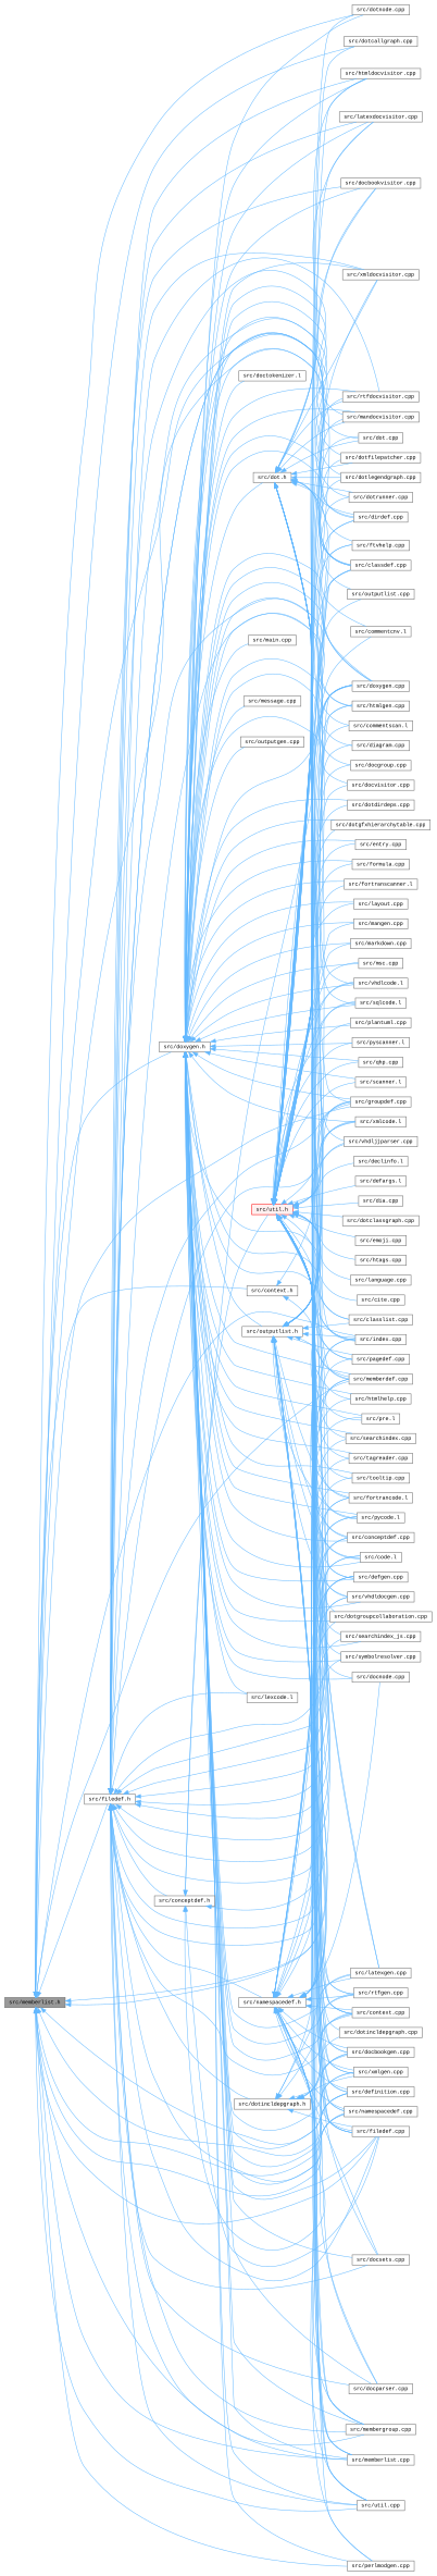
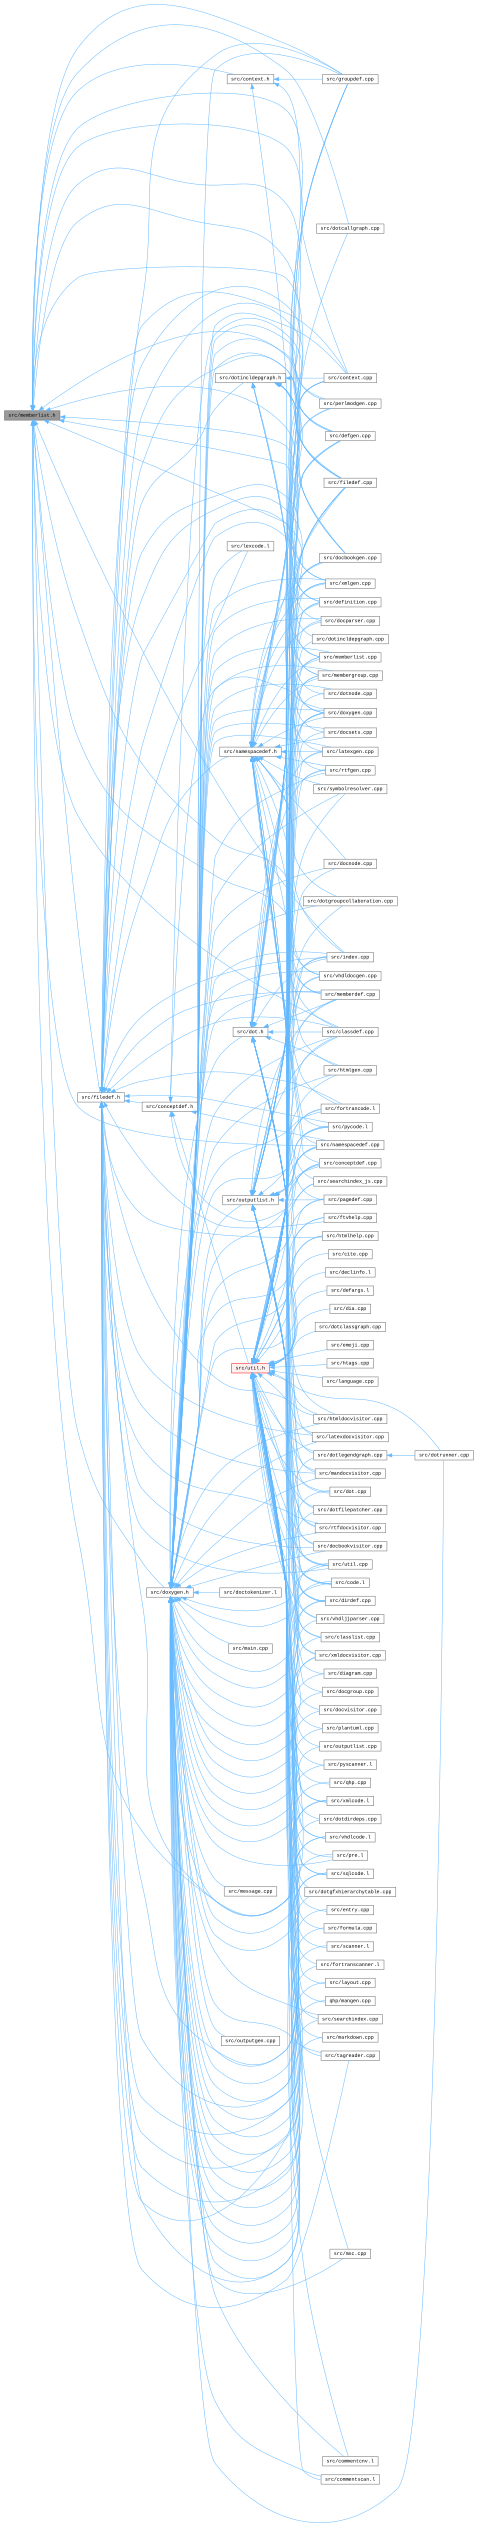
  digraph {
    fontname="Liberation Mono"
    rankdir=LR
    node [color=grey40 fillcolor=white fontname="Liberation Mono" fontsize=10 shape=box style=filled]
    edge [color=steelblue1 dir=back fontname="Liberation Mono" fontsize=10 labelfontname=Helvetica labelfontsize=10 style=solid]
    n1 [color=gray40 fillcolor=grey60 fontcolor=black height=0.2 label="src/memberlist.h" width=0.4]
    n2 [height=0.2 label="src/classdef.cpp" width=0.4]
    n3 [height=0.2 label="src/context.h" width=0.4]
    n4 [height=0.2 label="src/doxygen.cpp" width=0.4]
    n5 [height=0.2 label="src/defgen.cpp" width=0.4]
    n6 [height=0.2 label="src/definition.cpp" width=0.4]
    n7 [height=0.2 label="src/docbookgen.cpp" width=0.4]
    n8 [height=0.2 label="src/dotcallgraph.cpp" width=0.4]
    n9 [height=0.2 label="src/dotnode.cpp" width=0.4]
    n10 [height=0.2 label="src/doxygen.h" width=0.4]
    n11 [height=0.2 label="src/filedef.cpp" width=0.4]
    n12 [height=0.2 label="src/groupdef.cpp" width=0.4]
    n13 [height=0.2 label="src/index.cpp" width=0.4]
    n14 [height=0.2 label="src/memberdef.cpp" width=0.4]
    n15 [height=0.2 label="src/xmlgen.cpp" width=0.4]
    n16 [height=0.2 label="src/membergroup.cpp" width=0.4]
    n17 [height=0.2 label="src/memberlist.cpp" width=0.4]
    n18 [height=0.2 label="src/namespacedef.cpp" width=0.4]
    n19 [height=0.2 label="src/util.cpp" width=0.4]
    n20 [height=0.2 label="src/vhdldocgen.cpp" width=0.4]
    n21 [height=0.2 label="src/perlmodgen.cpp" width=0.4]
    n22 [height=0.2 label="src/filedef.h" width=0.4]
    n23 [height=0.2 label="src/context.cpp" width=0.4]
    n24 [height=0.2 label="src/classlist.cpp" width=0.4]
    n25 [height=0.2 label="src/code.l" width=0.4]
    n26 [height=0.2 label="src/commentcnv.l" width=0.4]
    n27 [height=0.2 label="src/commentscan.l" width=0.4]
    n28 [height=0.2 label="src/conceptdef.cpp" width=0.4]
    n29 [height=0.2 label="src/diagram.cpp" width=0.4]
    n30 [height=0.2 label="src/dirdef.cpp" width=0.4]
    n31 [height=0.2 label="src/docbookvisitor.cpp" width=0.4]
    n32 [height=0.2 label="src/docgroup.cpp" width=0.4]
    n33 [height=0.2 label="src/docnode.cpp" width=0.4]
    n34 [height=0.2 label="src/docparser.cpp" width=0.4]
    n35 [height=0.2 label="src/docsets.cpp" width=0.4]
    n36 [height=0.2 label="src/doctokenizer.l" width=0.4]
    n37 [height=0.2 label="src/docvisitor.cpp" width=0.4]
    n38 [height=0.2 label="src/dot.cpp" width=0.4]
    n39 [height=0.2 label="src/dot.h" width=0.4]
    n40 [height=0.2 label="src/dotfilepatcher.cpp" width=0.4]
    n41 [height=0.2 label="src/dotlegendgraph.cpp" width=0.4]
    n42 [height=0.2 label="src/dotrunner.cpp" width=0.4]
    n43 [height=0.2 label="src/htmldocvisitor.cpp" width=0.4]
    n44 [height=0.2 label="src/htmlgen.cpp" width=0.4]
    n45 [height=0.2 label="src/latexdocvisitor.cpp" width=0.4]
    n46 [height=0.2 label="src/latexgen.cpp" width=0.4]
    n47 [height=0.2 label="src/mandocvisitor.cpp" width=0.4]
    n48 [height=0.2 label="src/rtfdocvisitor.cpp" width=0.4]
    n49 [height=0.2 label="src/rtfgen.cpp" width=0.4]
    n50 [height=0.2 label="src/xmldocvisitor.cpp" width=0.4]
    n51 [height=0.2 label="src/dotdirdeps.cpp" width=0.4]
    n52 [height=0.2 label="src/dotgfxhierarchytable.cpp" width=0.4]
    n53 [height=0.2 label="src/dotgroupcollaboration.cpp" width=0.4]
    n54 [height=0.2 label="src/entry.cpp" width=0.4]
    n55 [height=0.2 label="src/formula.cpp" width=0.4]
    n56 [height=0.2 label="src/fortrancode.l" width=0.4]
    n57 [height=0.2 label="src/fortranscanner.l" width=0.4]
    n58 [height=0.2 label="src/ftvhelp.cpp" width=0.4]
    n59 [height=0.2 label="src/htmlhelp.cpp" width=0.4]
    n60 [height=0.2 label="src/layout.cpp" width=0.4]
    n61 [height=0.2 label="src/lexcode.l" width=0.4]
    n62 [height=0.2 label="src/main.cpp" width=0.4]
-   n63 [height=0.2 label="src/mangen.cpp" width=0.4]
+   n63 [height=0.2 label="qhp/mangen.cpp" width=0.4]
    n64 [height=0.2 label="src/markdown.cpp" width=0.4]
    n65 [height=0.2 label="src/message.cpp" width=0.4]
    n66 [height=0.2 label="src/msc.cpp" width=0.4]
    n67 [height=0.2 label="src/outputgen.cpp" width=0.4]
    n68 [height=0.2 label="src/outputlist.cpp" width=0.4]
    n69 [height=0.2 label="src/outputlist.h" width=0.4]
    n70 [height=0.2 label="src/pagedef.cpp" width=0.4]
    n71 [height=0.2 label="src/pycode.l" width=0.4]
    n72 [height=0.2 label="src/sqlcode.l" width=0.4]
    n73 [height=0.2 label="src/vhdlcode.l" width=0.4]
    n74 [height=0.2 label="src/vhdljjparser.cpp" width=0.4]
    n75 [height=0.2 label="src/xmlcode.l" width=0.4]
    n76 [height=0.2 label="src/plantuml.cpp" width=0.4]
    n77 [height=0.2 label="src/pre.l" width=0.4]
    n78 [height=0.2 label="src/pyscanner.l" width=0.4]
    n79 [height=0.2 label="src/qhp.cpp" width=0.4]
    n80 [height=0.2 label="src/scanner.l" width=0.4]
    n81 [height=0.2 label="src/searchindex.cpp" width=0.4]
    n82 [height=0.2 label="src/searchindex_js.cpp" width=0.4]
    n83 [height=0.2 label="src/symbolresolver.cpp" width=0.4]
    n84 [height=0.2 label="src/tagreader.cpp" width=0.4]
-   n85 [height=0.2 label="src/tooltip.cpp" width=0.4]
    n86 [height=0.2 label="src/conceptdef.h" width=0.4]
    n87 [height=0.2 label="src/dotincldepgraph.h" width=0.4]
    n88 [height=0.2 label="src/namespacedef.h" width=0.4]
    n89 [color=red fillcolor="#FFF0F0" height=0.2 label="src/util.h" width=0.4]
    n90 [height=0.2 label="src/dotincldepgraph.cpp" width=0.4]
    n91 [height=0.2 label="src/cite.cpp" width=0.4]
    n92 [height=0.2 label="src/declinfo.l" width=0.4]
    n93 [height=0.2 label="src/defargs.l" width=0.4]
    n94 [height=0.2 label="src/dia.cpp" width=0.4]
    n95 [height=0.2 label="src/dotclassgraph.cpp" width=0.4]
    n96 [height=0.2 label="src/emoji.cpp" width=0.4]
    n97 [height=0.2 label="src/htags.cpp" width=0.4]
    n98 [height=0.2 label="src/language.cpp" width=0.4]
    n1 -> n2
    n1 -> n3
    n1 -> n4
    n1 -> n5
    n1 -> n6
    n1 -> n7
    n1 -> n8
    n1 -> n9
    n1 -> n10
    n1 -> n11
    n1 -> n12
    n1 -> n13
    n1 -> n14
    n1 -> n15
    n1 -> n16
    n1 -> n17
    n1 -> n18
    n1 -> n19
    n1 -> n20
    n1 -> n21
    n1 -> n22
    n3 -> n4
    n3 -> n23
    n10 -> n2
    n10 -> n4
    n10 -> n5
    n10 -> n6
    n10 -> n7
    n10 -> n9
-   n10 -> n11
    n10 -> n12
    n10 -> n13
    n10 -> n14
    n10 -> n15
    n10 -> n16
    n10 -> n17
    n10 -> n18
    n10 -> n19
    n10 -> n20
    n10 -> n21
    n10 -> n23
    n10 -> n24
    n10 -> n25
    n10 -> n26
    n10 -> n27
    n10 -> n28
    n10 -> n29
    n10 -> n30
    n10 -> n31
    n10 -> n32
    n10 -> n33
    n10 -> n34
    n10 -> n35
    n10 -> n36
    n10 -> n37
    n10 -> n38
    n10 -> n39
    n10 -> n40
    n10 -> n41
    n10 -> n42
    n10 -> n43
    n10 -> n44
    n10 -> n45
    n10 -> n46
    n10 -> n47
    n10 -> n48
    n10 -> n49
    n10 -> n50
    n10 -> n51
    n10 -> n52
    n10 -> n53
    n10 -> n54
    n10 -> n55
    n10 -> n56
    n10 -> n57
    n10 -> n58
    n10 -> n59
    n10 -> n60
    n10 -> n61
    n10 -> n62
    n10 -> n63
    n10 -> n64
    n10 -> n65
    n10 -> n66
    n10 -> n67
    n10 -> n68
    n10 -> n69
    n10 -> n70
    n10 -> n71
    n10 -> n72
    n10 -> n73
    n10 -> n74
    n10 -> n75
    n10 -> n76
    n10 -> n77
    n10 -> n78
    n10 -> n79
    n10 -> n80
    n10 -> n81
    n10 -> n82
    n10 -> n83
    n10 -> n84
-   n10 -> n85
    n22 -> n2
    n22 -> n5
    n22 -> n6
    n22 -> n11
    n22 -> n12
    n22 -> n13
    n22 -> n14
    n22 -> n16
    n22 -> n17
    n22 -> n19
    n22 -> n23
    n22 -> n25
    n22 -> n30
    n22 -> n31
    n22 -> n34
    n22 -> n35
    n22 -> n43
    n22 -> n45
    n22 -> n47
    n22 -> n48
    n22 -> n50
    n22 -> n56
    n22 -> n58
    n22 -> n59
    n22 -> n61
    n22 -> n71
    n22 -> n72
    n22 -> n73
    n22 -> n75
    n22 -> n77
    n22 -> n81
    n22 -> n84
-   n22 -> n85
    n22 -> n86
    n22 -> n87
    n22 -> n88
    n39 -> n2
    n39 -> n4
    n39 -> n5
    n39 -> n7
    n39 -> n11
    n39 -> n12
    n39 -> n13
    n39 -> n14
    n39 -> n15
    n39 -> n23
    n39 -> n30
    n39 -> n31
    n39 -> n38
    n39 -> n40
    n39 -> n41
-   n39 -> n42
+   n41 -> n42
    n39 -> n43
    n39 -> n44
    n39 -> n45
    n39 -> n46
    n39 -> n47
    n39 -> n48
    n39 -> n49
    n39 -> n50
    n69 -> n2
    n69 -> n4
    n69 -> n6
    n69 -> n11
    n69 -> n12
    n69 -> n13
    n69 -> n14
    n69 -> n16
    n69 -> n17
    n69 -> n18
    n69 -> n19
    n69 -> n20
    n69 -> n24
    n69 -> n25
    n69 -> n28
    n69 -> n30
    n69 -> n56
    n69 -> n68
    n69 -> n70
    n69 -> n71
    n69 -> n72
    n69 -> n73
    n69 -> n74
    n69 -> n75
    n86 -> n4
    n86 -> n11
    n86 -> n18
    n86 -> n28
    n86 -> n89
    n87 -> n7
    n87 -> n11
    n87 -> n15
    n87 -> n23
    n87 -> n44
    n87 -> n46
    n87 -> n49
    n87 -> n90
    n88 -> n2
    n88 -> n4
    n88 -> n5
    n88 -> n6
    n88 -> n7
    n88 -> n11
    n88 -> n12
    n88 -> n13
    n88 -> n14
    n88 -> n15
    n88 -> n16
    n88 -> n17
    n88 -> n18
    n88 -> n19
    n88 -> n20
    n88 -> n21
    n88 -> n23
    n88 -> n25
    n88 -> n28
    n88 -> n33
    n88 -> n34
    n88 -> n35
    n88 -> n46
    n88 -> n49
    n88 -> n53
    n88 -> n56
    n88 -> n70
    n88 -> n71
    n88 -> n82
    n88 -> n83
    n89 -> n2
    n89 -> n4
    n89 -> n5
    n89 -> n6
    n89 -> n7
    n89 -> n8
    n89 -> n9
    n89 -> n11
-   n89 -> n12
+   n3 -> n12
    n89 -> n13
    n89 -> n14
    n89 -> n15
    n89 -> n16
    n89 -> n17
    n89 -> n18
    n89 -> n19
    n89 -> n20
    n89 -> n21
    n89 -> n23
    n89 -> n24
    n89 -> n25
    n89 -> n26
    n89 -> n27
    n89 -> n28
    n89 -> n29
    n89 -> n30
    n89 -> n31
    n89 -> n32
    n89 -> n33
    n89 -> n34
    n89 -> n35
    n89 -> n37
    n89 -> n38
    n89 -> n40
    n89 -> n41
    n89 -> n42
    n89 -> n43
    n89 -> n44
    n89 -> n45
    n89 -> n46
    n89 -> n47
    n89 -> n48
    n89 -> n49
    n89 -> n50
    n89 -> n51
    n89 -> n52
    n89 -> n53
    n89 -> n54
    n89 -> n55
    n89 -> n56
    n89 -> n57
    n89 -> n58
    n89 -> n59
    n89 -> n60
    n89 -> n63
    n89 -> n64
    n89 -> n66
    n89 -> n70
    n89 -> n71
    n89 -> n72
    n89 -> n73
    n89 -> n74
    n89 -> n75
    n89 -> n76
    n89 -> n77
    n89 -> n78
    n89 -> n79
    n89 -> n80
    n89 -> n81
    n89 -> n82
    n89 -> n83
    n89 -> n84
-   n89 -> n85
    n89 -> n90
    n89 -> n91
    n89 -> n92
    n89 -> n93
    n89 -> n94
    n89 -> n95
    n89 -> n96
    n89 -> n97
    n89 -> n98
  }
